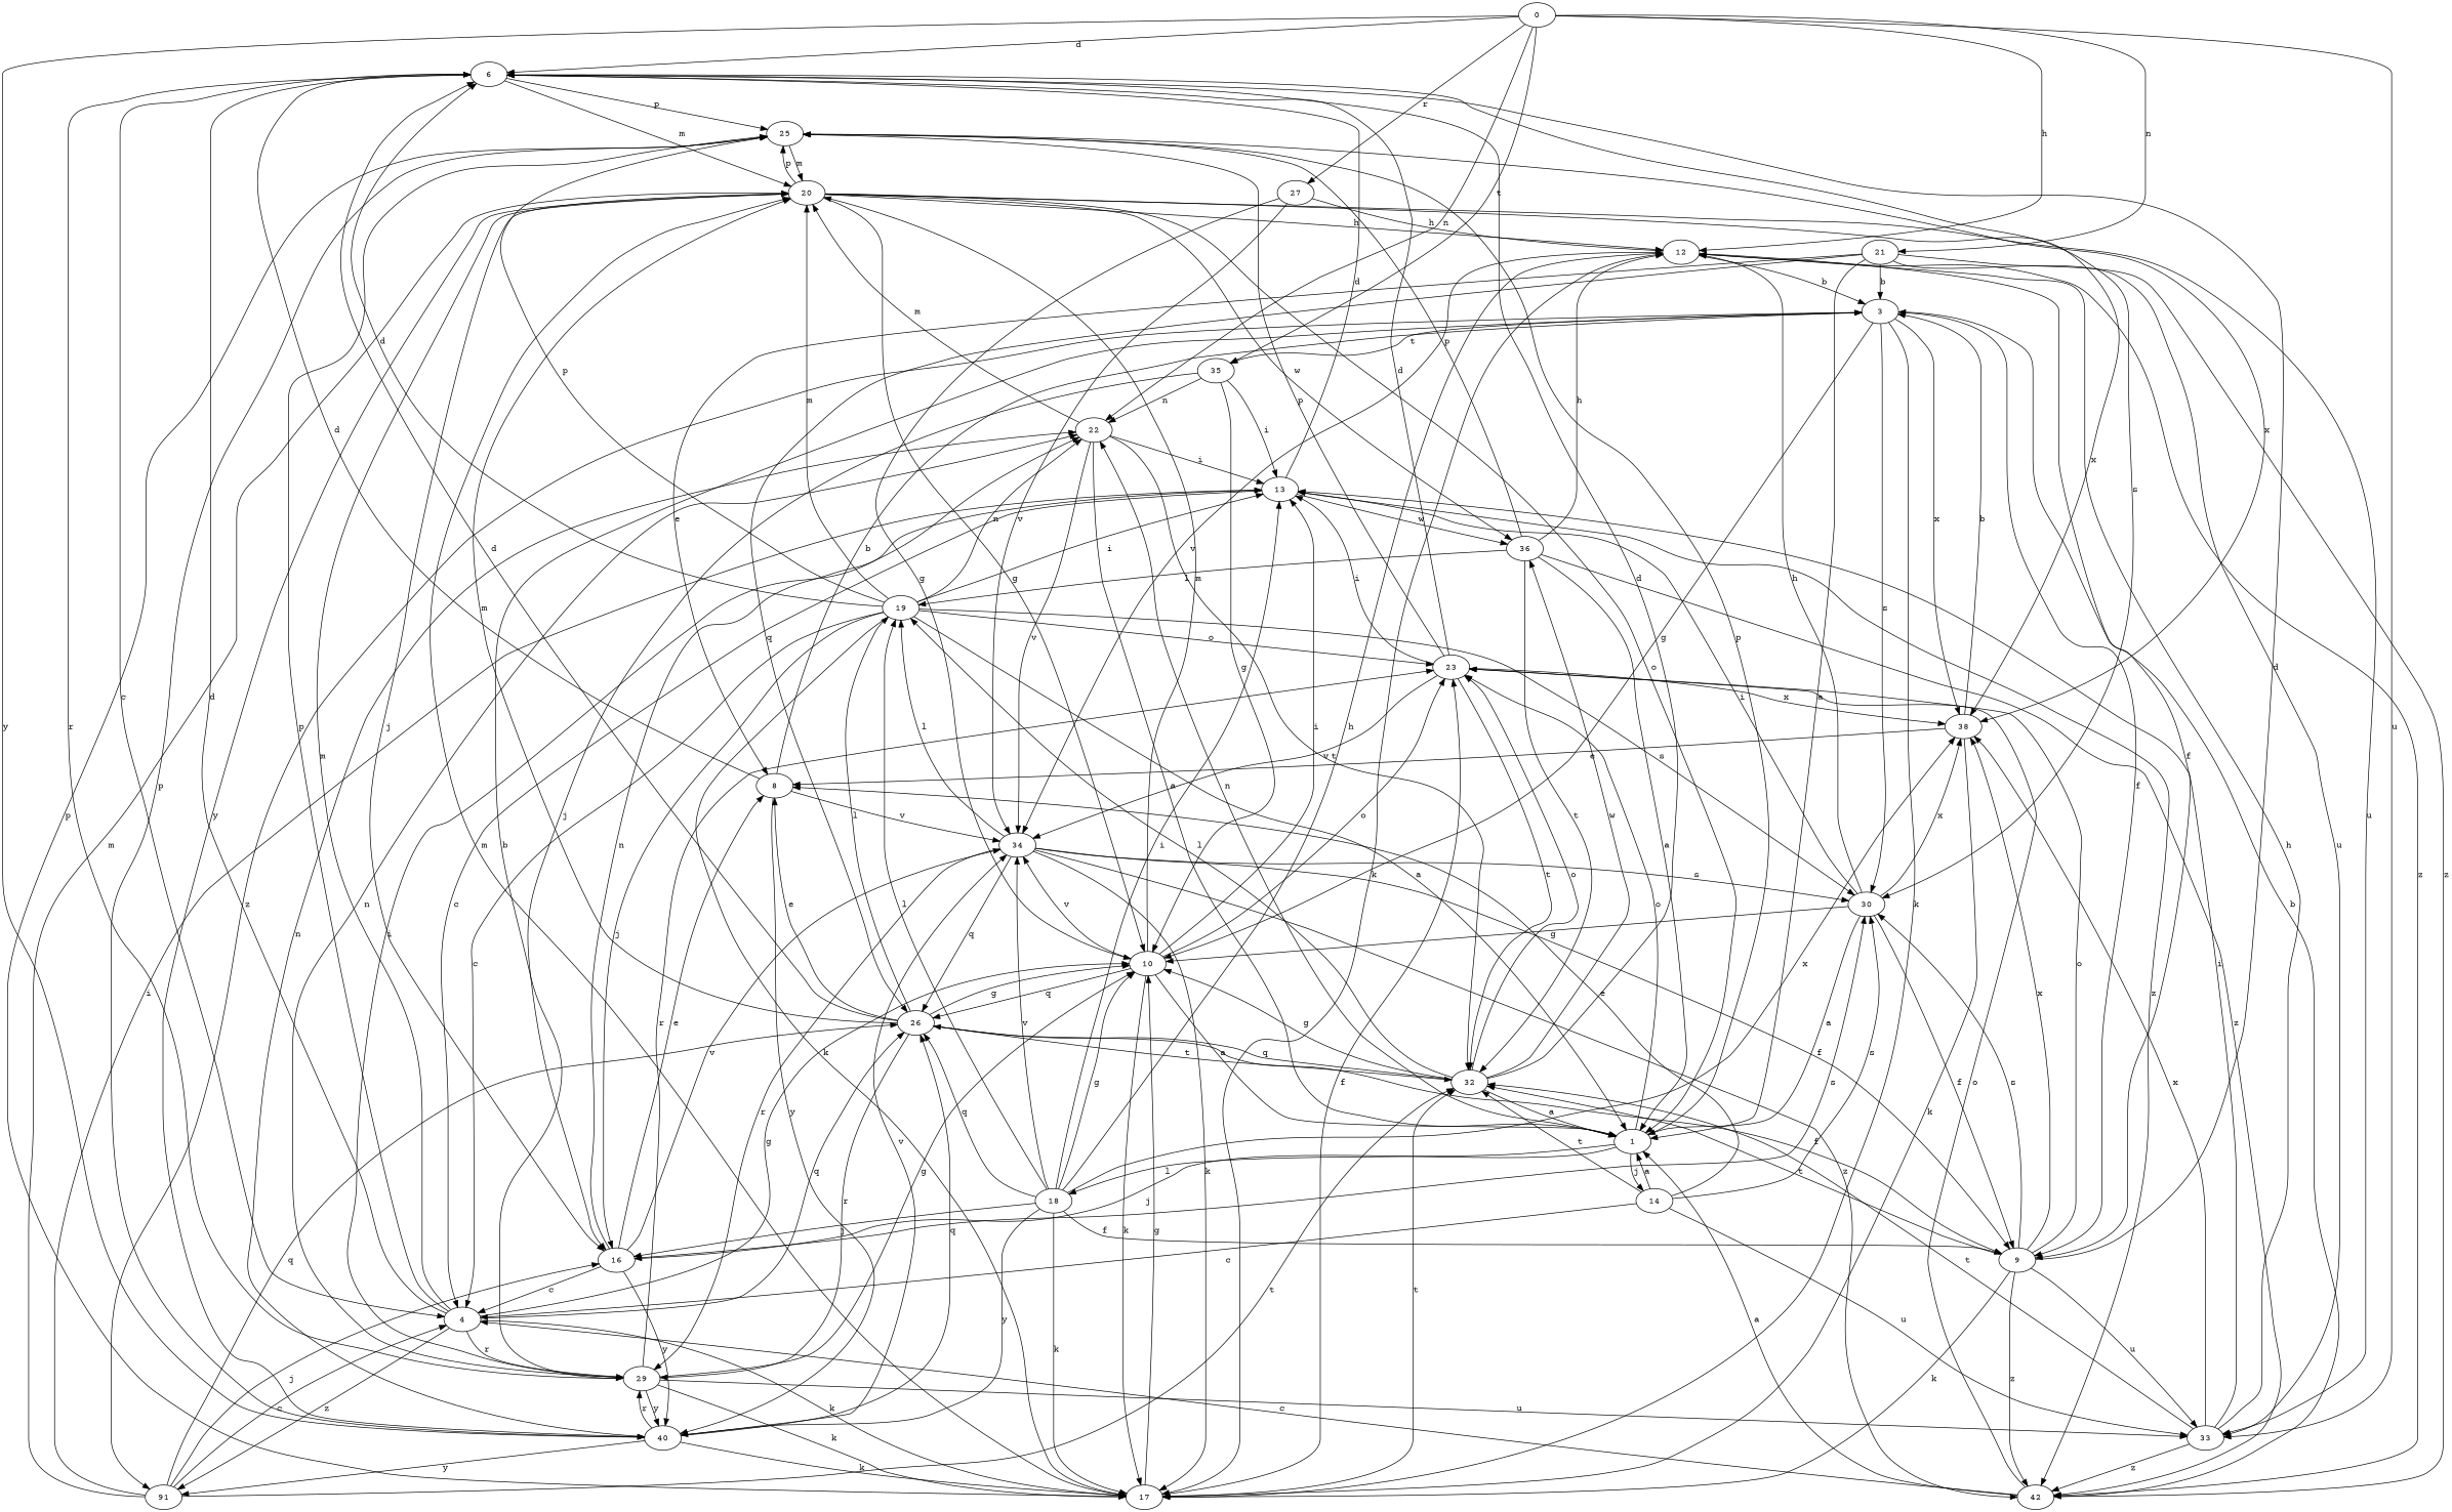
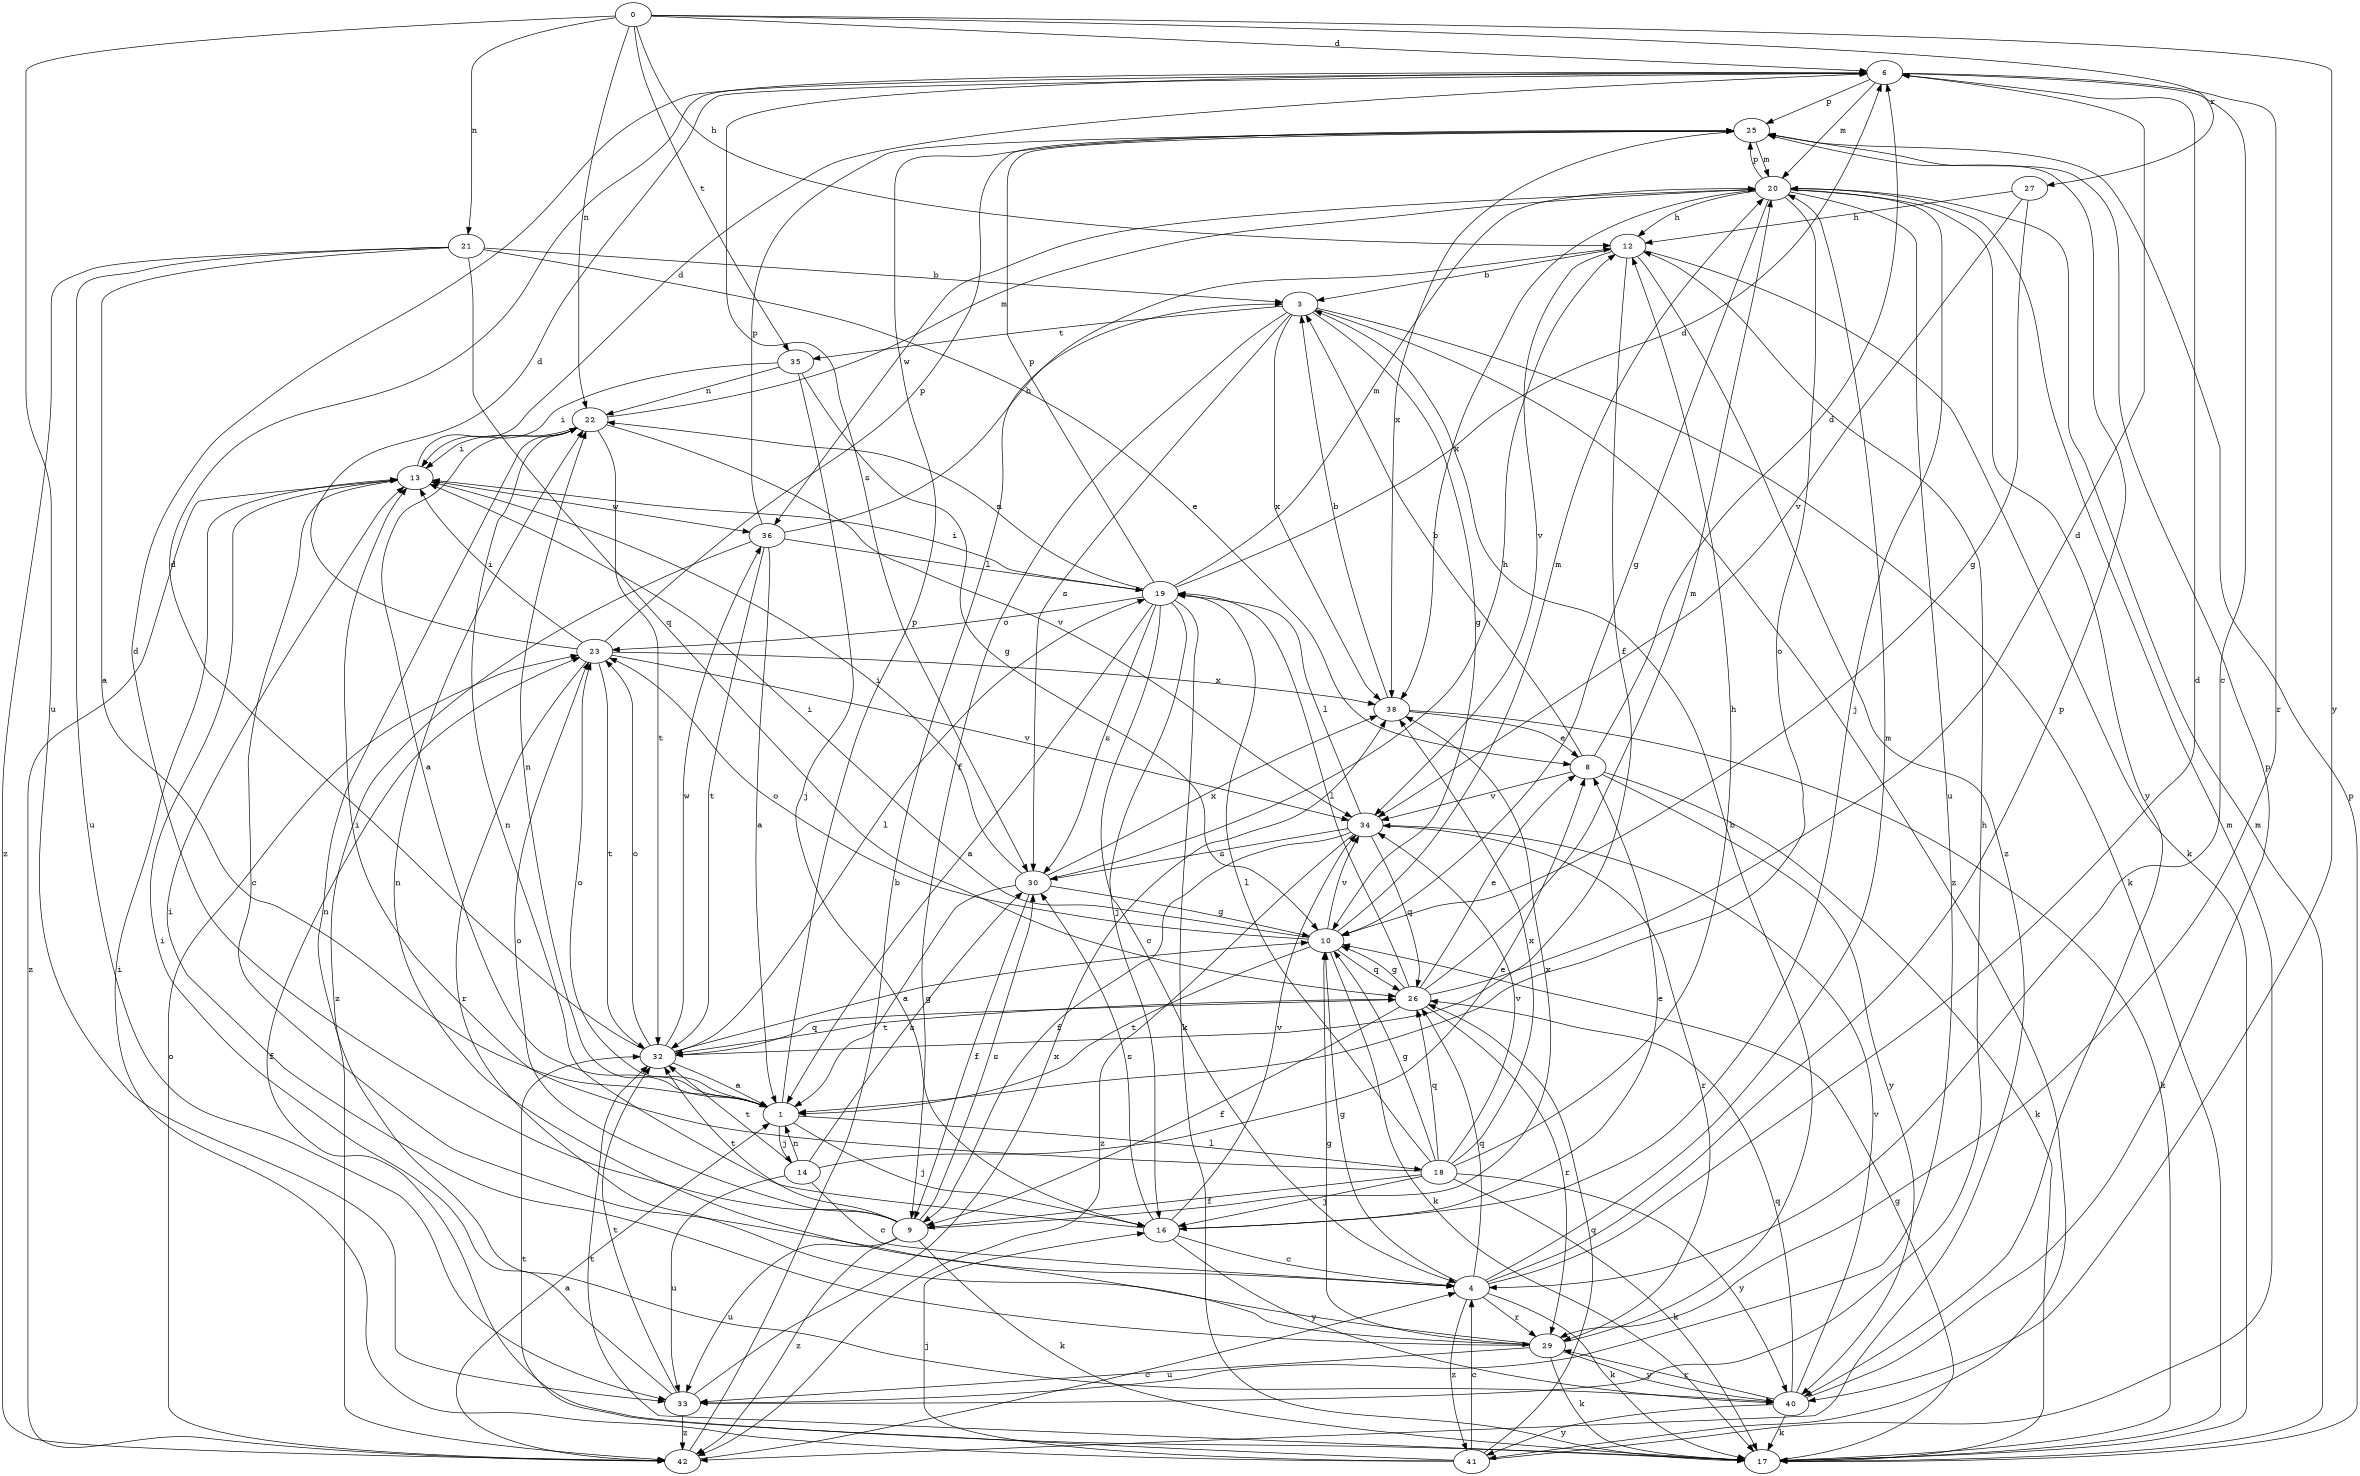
  strict digraph {
    fontname="Courier Prime"
    node [fontname="Courier Prime"]
    edge [fontname="Courier Prime"]
    0
    6
    12
    21
    22
    27
    n7 [label=35]
    33
    40
    25
    30
    4
    20
    29
    3
    9
    17
    34
    42
    1
    26
    8
    32
    13
    10
    16
    38
-   41 [label=91]
+   41
    14
    18
    23
    19
    36
    0 -> 6 [label=d]
    0 -> 12 [label=h]
    0 -> 21 [label=n]
    0 -> 22 [label=n]
    0 -> 27 [label=r]
    0 -> n7 [label=t]
    0 -> 33 [label=u]
    0 -> 40 [label=y]
    6 -> 25 [label=p]
    6 -> 30 [label=s]
    6 -> 4 [label=c]
    6 -> 20 [label=m]
    6 -> 29 [label=r]
    12 -> 3 [label=b]
-   12 -> 9 [label=f]
+   12 -> 32 [label=f]
    12 -> 17 [label=k]
    12 -> 34 [label=v]
    12 -> 42 [label=z]
    21 -> 33 [label=u]
    21 -> 3 [label=b]
    21 -> 42 [label=z]
    21 -> 1 [label=a]
    21 -> 26 [label=q]
    21 -> 8 [label=e]
    22 -> 20 [label=m]
    22 -> 34 [label=v]
    22 -> 1 [label=a]
    22 -> 32 [label=t]
    22 -> 13 [label=i]
    27 -> 12 [label=h]
    27 -> 34 [label=v]
    27 -> 10 [label=g]
    n7 -> 22 [label=n]
    n7 -> 13 [label=i]
    n7 -> 10 [label=g]
    n7 -> 16 [label=j]
    33 -> 12 [label=h]
    33 -> 42 [label=z]
    33 -> 32 [label=t]
    33 -> 13 [label=i]
    33 -> 38 [label=x]
    40 -> 22 [label=n]
    40 -> 25 [label=p]
    40 -> 29 [label=r]
    40 -> 17 [label=k]
    40 -> 34 [label=v]
    40 -> 26 [label=q]
    40 -> 41 [label=y]
    25 -> 20 [label=m]
    25 -> 38 [label=x]
    30 -> 12 [label=h]
    30 -> 9 [label=f]
    30 -> 1 [label=a]
    30 -> 13 [label=i]
    30 -> 10 [label=g]
    30 -> 38 [label=x]
    4 -> 6 [label=d]
    4 -> 25 [label=p]
    4 -> 20 [label=m]
    4 -> 29 [label=r]
    4 -> 17 [label=k]
    4 -> 26 [label=q]
    4 -> 10 [label=g]
    4 -> 41 [label=z]
    20 -> 12 [label=h]
    20 -> 33 [label=u]
    20 -> 40 [label=y]
    20 -> 25 [label=p]
    20 -> 1 [label=o]
    20 -> 10 [label=g]
    20 -> 16 [label=j]
    20 -> 38 [label=x]
    20 -> 36 [label=w]
    29 -> 22 [label=n]
    29 -> 33 [label=u]
    29 -> 40 [label=y]
    29 -> 3 [label=b]
    29 -> 17 [label=k]
    29 -> 13 [label=i]
    29 -> 10 [label=g]
    3 -> n7 [label=t]
    3 -> 30 [label=s]
    3 -> 9 [label=f]
    3 -> 17 [label=k]
    3 -> 10 [label=g]
    3 -> 38 [label=x]
    3 -> 41 [label=z]
    9 -> 6 [label=d]
    9 -> 33 [label=u]
    9 -> 30 [label=s]
    9 -> 17 [label=k]
    9 -> 42 [label=z]
    9 -> 32 [label=t]
    9 -> 38 [label=x]
    9 -> 23 [label=o]
    17 -> 25 [label=p]
    17 -> 20 [label=m]
    17 -> 32 [label=t]
    17 -> 10 [label=g]
    17 -> 23 [label=f]
    34 -> 30 [label=s]
    34 -> 29 [label=r]
    34 -> 9 [label=f]
    34 -> 42 [label=z]
    34 -> 26 [label=q]
    34 -> 19 [label=l]
    42 -> 4 [label=c]
    42 -> 3 [label=b]
    42 -> 1 [label=a]
    42 -> 23 [label=o]
    1 -> 22 [label=n]
    1 -> 25 [label=p]
    1 -> 16 [label=j]
    1 -> 14 [label=j]
    1 -> 18 [label=l]
    1 -> 23 [label=o]
    26 -> 6 [label=d]
    26 -> 20 [label=m]
    26 -> 29 [label=r]
    26 -> 9 [label=f]
    26 -> 8 [label=e]
    26 -> 32 [label=t]
    26 -> 10 [label=g]
    26 -> 19 [label=l]
    8 -> 6 [label=d]
    8 -> 40 [label=y]
    8 -> 3 [label=b]
-   34 -> 17 [label=k]
+   8 -> 17 [label=k]
    8 -> 34 [label=v]
    32 -> 6 [label=d]
    32 -> 1 [label=a]
    32 -> 26 [label=q]
    32 -> 10 [label=g]
    32 -> 23 [label=o]
    32 -> 19 [label=l]
    32 -> 36 [label=w]
    13 -> 6 [label=d]
    13 -> 4 [label=c]
    13 -> 42 [label=z]
    13 -> 36 [label=w]
    10 -> 20 [label=m]
    10 -> 17 [label=k]
    10 -> 34 [label=v]
-   10 -> 1 [label=a]
+   10 -> 1 [label=t]
    10 -> 26 [label=q]
    10 -> 13 [label=i]
    10 -> 23 [label=o]
    16 -> 22 [label=n]
    16 -> 40 [label=y]
    16 -> 30 [label=s]
    16 -> 4 [label=c]
    16 -> 34 [label=v]
    16 -> 8 [label=e]
    38 -> 3 [label=b]
    38 -> 17 [label=k]
    38 -> 8 [label=e]
    41 -> 4 [label=c]
    41 -> 20 [label=m]
    41 -> 26 [label=q]
    41 -> 32 [label=t]
    41 -> 13 [label=i]
    41 -> 16 [label=j]
    14 -> 33 [label=u]
    14 -> 30 [label=s]
    14 -> 4 [label=c]
-   14 -> 1 [label=a]
+   14 -> 1 [label=n]
    14 -> 8 [label=e]
    14 -> 32 [label=t]
    18 -> 12 [label=h]
    18 -> 40 [label=y]
    18 -> 9 [label=f]
    18 -> 17 [label=k]
    18 -> 34 [label=v]
    18 -> 26 [label=q]
    18 -> 13 [label=i]
    18 -> 10 [label=g]
    18 -> 16 [label=j]
    18 -> 38 [label=x]
    18 -> 19 [label=l]
    23 -> 6 [label=d]
    23 -> 25 [label=p]
-   29 -> 23 [label=r]
+   23 -> 29 [label=r]
    23 -> 34 [label=v]
    23 -> 32 [label=t]
    23 -> 13 [label=i]
    23 -> 38 [label=x]
    19 -> 6 [label=d]
    19 -> 22 [label=n]
    19 -> 25 [label=p]
    19 -> 30 [label=s]
    19 -> 4 [label=c]
    19 -> 20 [label=m]
    19 -> 17 [label=k]
    19 -> 1 [label=a]
    19 -> 13 [label=i]
    19 -> 16 [label=j]
    19 -> 23 [label=o]
    36 -> 12 [label=h]
    36 -> 25 [label=p]
    36 -> 42 [label=z]
    36 -> 1 [label=a]
    36 -> 32 [label=t]
    36 -> 19 [label=l]
  }
